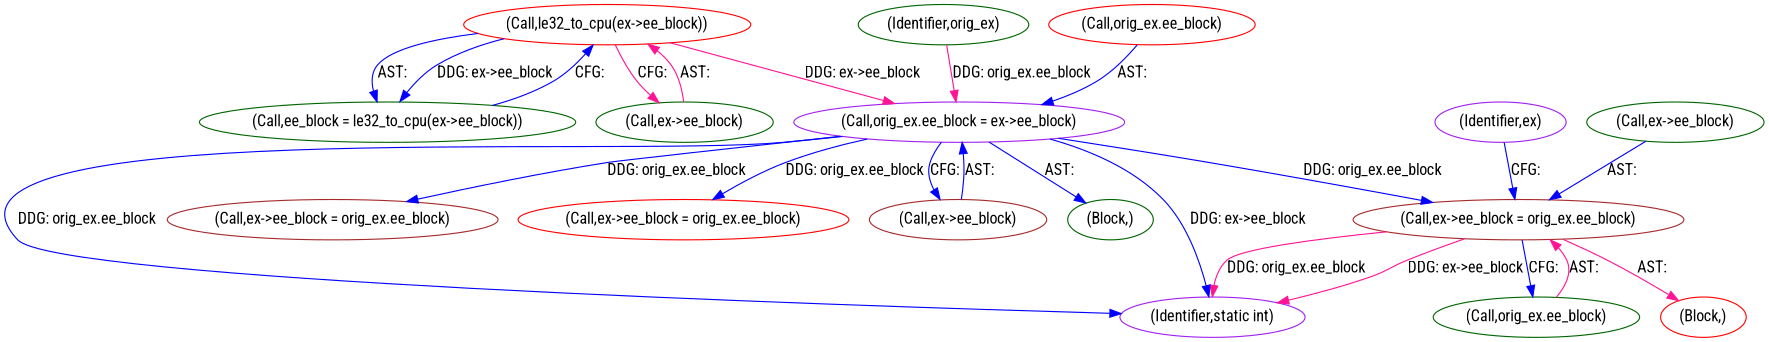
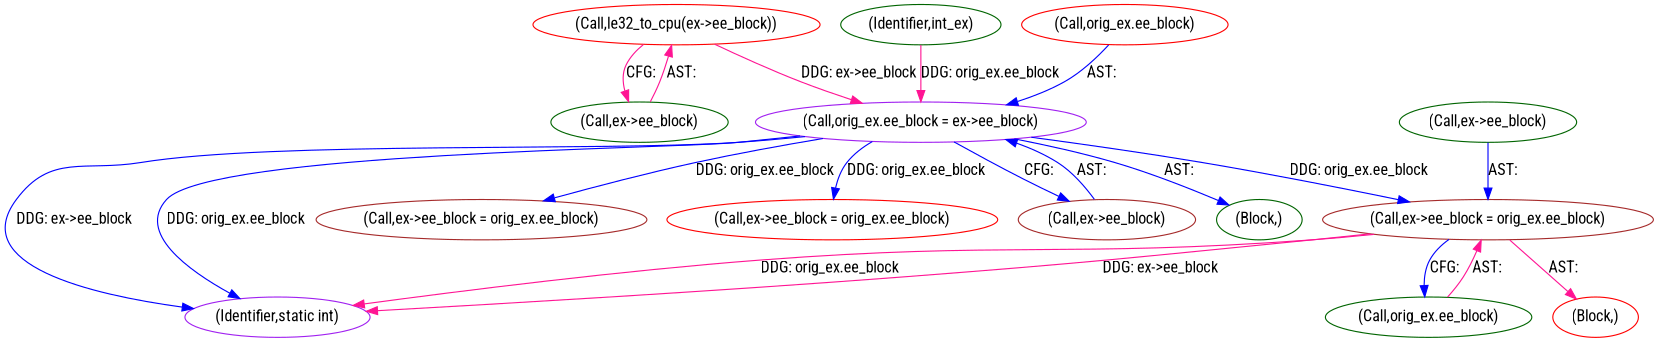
  digraph {
    fontname="Roboto Condensed"
    node [color=darkgreen fontname="Roboto Condensed"]
    edge [color=blue fontname="Roboto Condensed"]
    n1 [color=brown label="(Call,ex->ee_block = orig_ex.ee_block)"]
    n2 [color=red label="(Block,)"]
    n3 [color=purple label="(Identifier,static int)"]
    n4 [label="(Call,orig_ex.ee_block)"]
    n5 [color=purple label="(Call,orig_ex.ee_block = ex->ee_block)"]
    n6 [color=brown label="(Call,ex->ee_block = orig_ex.ee_block)"]
    n7 [color=red label="(Call,ex->ee_block = orig_ex.ee_block)"]
    n8 [color=brown label="(Call,ex->ee_block)"]
    n9 [label="(Block,)"]
    n10 [color=red label="(Call,le32_to_cpu(ex->ee_block))"]
    n11 [label="(Call,ex->ee_block)"]
-   n12 [label="(Call,ee_block = le32_to_cpu(ex->ee_block))"]
-   n13 [label="(Identifier,orig_ex)"]
-   n14 [color=purple label="(Identifier,ex)"]
+   n13 [label="(Identifier,int_ex)"]
    n15 [color=red label="(Call,orig_ex.ee_block)"]
    n16 [label="(Call,ex->ee_block)"]
    n1 -> n2 [color=deeppink label="AST: "]
    n1 -> n3 [color=deeppink label="DDG: ex->ee_block"]
    n1 -> n3 [color=deeppink label="DDG: orig_ex.ee_block"]
    n1 -> n4 [label="CFG: "]
    n4 -> n1 [color=deeppink label="AST: "]
    n5 -> n1 [label="DDG: orig_ex.ee_block"]
    n5 -> n3 [label="DDG: ex->ee_block"]
    n5 -> n3 [label="DDG: orig_ex.ee_block"]
    n5 -> n6 [label="DDG: orig_ex.ee_block"]
    n5 -> n7 [label="DDG: orig_ex.ee_block"]
    n5 -> n8 [label="CFG: "]
    n5 -> n9 [label="AST: "]
    n8 -> n5 [label="AST: "]
    n10 -> n5 [color=deeppink label="DDG: ex->ee_block"]
    n10 -> n11 [color=deeppink label="CFG: "]
-   n10 -> n12 [label="AST: "]
-   n10 -> n12 [label="DDG: ex->ee_block"]
    n11 -> n10 [color=deeppink label="AST: "]
-   n12 -> n10 [label="CFG: "]
    n13 -> n5 [color=deeppink label="DDG: orig_ex.ee_block"]
-   n14 -> n1 [label="CFG: "]
    n15 -> n5 [label="AST: "]
    n16 -> n1 [label="AST: "]
  }
